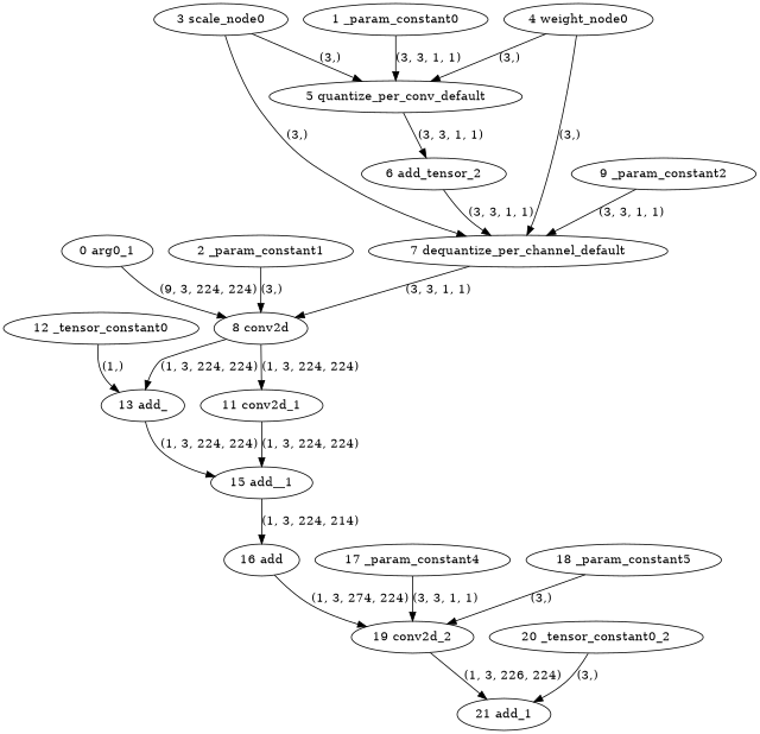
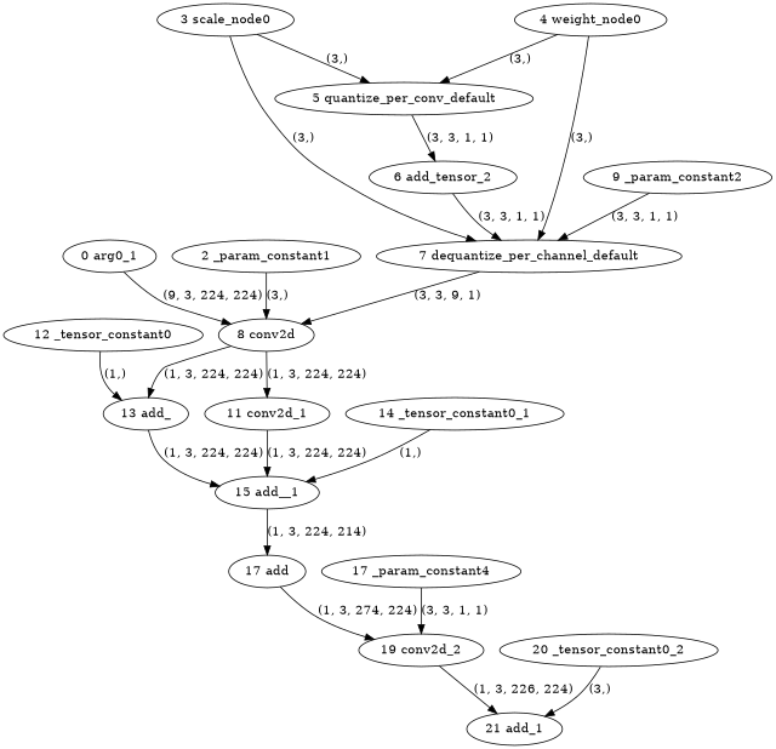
  strict digraph {
    node [type=get_attr]
    edge [style=solid]
    "0 arg0_1" [type=input]
    "8 conv2d" [type=conv2d]
    "11 conv2d_1" [type=conv2d]
    "13 add_" [type=add_]
    n5 [label="5 quantize_per_conv_default" type=quantize_per_channel]
-   "1 _param_constant0"
    "6 add_tensor_2" [type=add]
    "2 _param_constant1"
    "3 scale_node0"
    "7 dequantize_per_channel_default" [type=dequantize_per_channel]
    "4 weight_node0"
    "15 add__1" [type=add_]
    "9 _param_constant2"
-   "16 add" [type=add]
+   "16 add" [type=add label="17 add"]
    "12 _tensor_constant0"
    "19 conv2d_2" [type=conv2d]
+   "14 _tensor_constant0_1"
    "21 add_1" [type=add]
    "17 _param_constant4"
-   "18 _param_constant5"
    "20 _tensor_constant0_2"
    "0 arg0_1" -> "8 conv2d" [label="(9, 3, 224, 224)"]
    "8 conv2d" -> "11 conv2d_1" [label="(1, 3, 224, 224)"]
    "8 conv2d" -> "13 add_" [label="(1, 3, 224, 224)"]
    "11 conv2d_1" -> "15 add__1" [label="(1, 3, 224, 224)"]
    "13 add_" -> "15 add__1" [label="(1, 3, 224, 224)"]
    n5 -> "6 add_tensor_2" [label="(3, 3, 1, 1)"]
-   "1 _param_constant0" -> n5 [label="(3, 3, 1, 1)"]
    "6 add_tensor_2" -> "7 dequantize_per_channel_default" [label="(3, 3, 1, 1)"]
    "2 _param_constant1" -> "8 conv2d" [label="(3,)"]
    "3 scale_node0" -> n5 [label="(3,)"]
    "3 scale_node0" -> "7 dequantize_per_channel_default" [label="(3,)"]
-   "7 dequantize_per_channel_default" -> "8 conv2d" [label="(3, 3, 1, 1)"]
+   "7 dequantize_per_channel_default" -> "8 conv2d" [label="(3, 3, 9, 1)"]
    "4 weight_node0" -> n5 [label="(3,)"]
    "4 weight_node0" -> "7 dequantize_per_channel_default" [label="(3,)"]
    "15 add__1" -> "16 add" [label="(1, 3, 224, 214)"]
    "9 _param_constant2" -> "7 dequantize_per_channel_default" [label="(3, 3, 1, 1)"]
    "16 add" -> "19 conv2d_2" [label="(1, 3, 274, 224)"]
    "12 _tensor_constant0" -> "13 add_" [label="(1,)"]
    "19 conv2d_2" -> "21 add_1" [label="(1, 3, 226, 224)"]
+   "14 _tensor_constant0_1" -> "15 add__1" [label="(1,)"]
    "17 _param_constant4" -> "19 conv2d_2" [label="(3, 3, 1, 1)"]
-   "18 _param_constant5" -> "19 conv2d_2" [label="(3,)"]
    "20 _tensor_constant0_2" -> "21 add_1" [label="(3,)"]
  }
